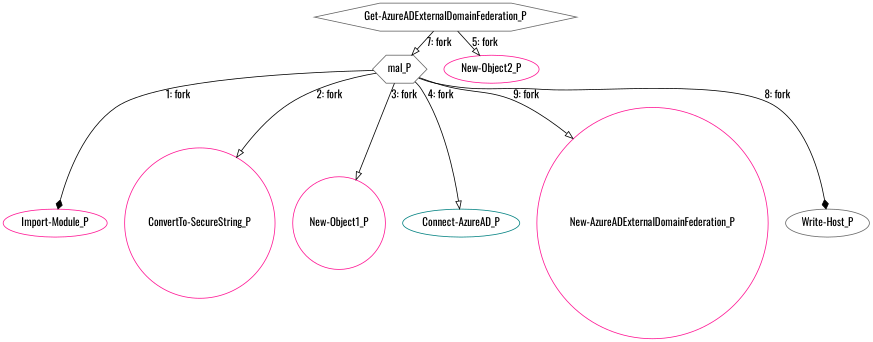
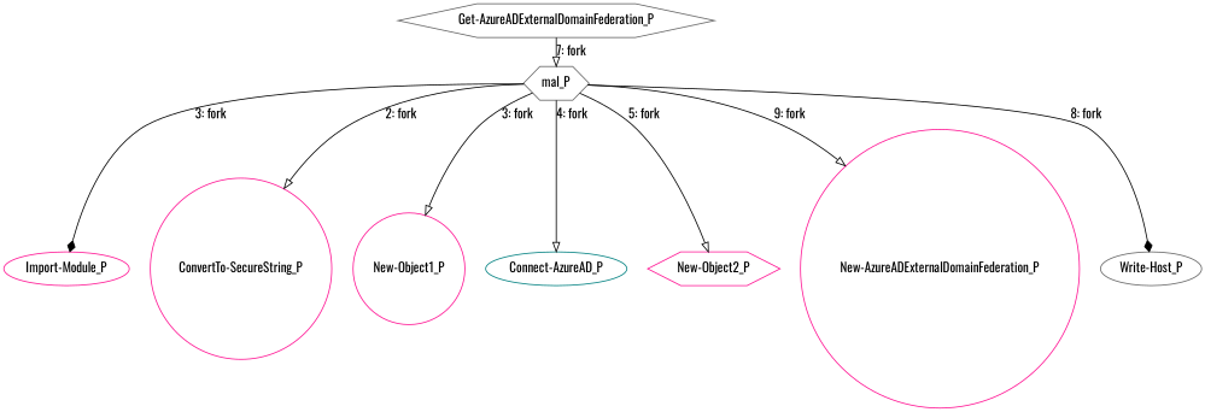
  digraph {
    engine=neato
    fixedsize=false
    fontname=Oswald
    fontsize=10
    nodesep=0.3
    rankdir=TB
    ranksep=0
    splines=true
    node [color=deeppink fontname=Oswald node_type=Process shape=ellipse]
    edge [arrowhead=onormal fontname=Oswald]
    mal_P [color=gray40 shape=hexagon]
    "Import-Module_P"
    "ConvertTo-SecureString_P" [shape=circle]
    "New-Object1_P" [shape=circle]
    "Connect-AzureAD_P" [color=teal]
-   "New-Object2_P"
+   "New-Object2_P" [shape=hexagon]
    "New-AzureADExternalDomainFederation_P" [shape=circle]
    "Write-Host_P" [color=gray40]
    "Get-AzureADExternalDomainFederation_P" [color=gray40 shape=hexagon]
-   mal_P -> "Import-Module_P" [arrowhead=diamond label="1: fork"]
+   mal_P -> "Import-Module_P" [arrowhead=diamond label="3: fork"]
    mal_P -> "ConvertTo-SecureString_P" [label="2: fork"]
    mal_P -> "New-Object1_P" [label="3: fork"]
    mal_P -> "Connect-AzureAD_P" [label="4: fork"]
-   "Get-AzureADExternalDomainFederation_P" -> "New-Object2_P" [label="5: fork"]
+   mal_P -> "New-Object2_P" [label="5: fork"]
    mal_P -> "New-AzureADExternalDomainFederation_P" [label="9: fork"]
    mal_P -> "Write-Host_P" [arrowhead=diamond label="8: fork"]
    "Get-AzureADExternalDomainFederation_P" -> mal_P [label="7: fork"]
  }
